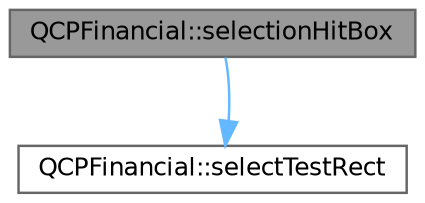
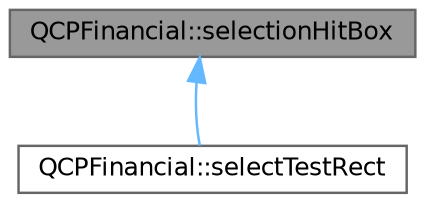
  digraph {
    rankdir=TB
    node [fontname=Helvetica fontsize=10 shape=box style=filled]
    n1 [color=gray40 fillcolor=grey60 fontcolor=black height=0.2 label="QCPFinancial::selectionHitBox" width=0.4]
    n2 [color=grey40 fillcolor=white height=0.2 label="QCPFinancial::selectTestRect" width=0.4]
-   n2 -> n1 [color=steelblue1 dir=back fontname=Helvetica fontsize=10 labelfontname=Helvetica labelfontsize=10 style=solid]
+   n1 -> n2 [color=steelblue1 dir=back fontname=Helvetica fontsize=10 labelfontname=Helvetica labelfontsize=10 style=solid]
  }
